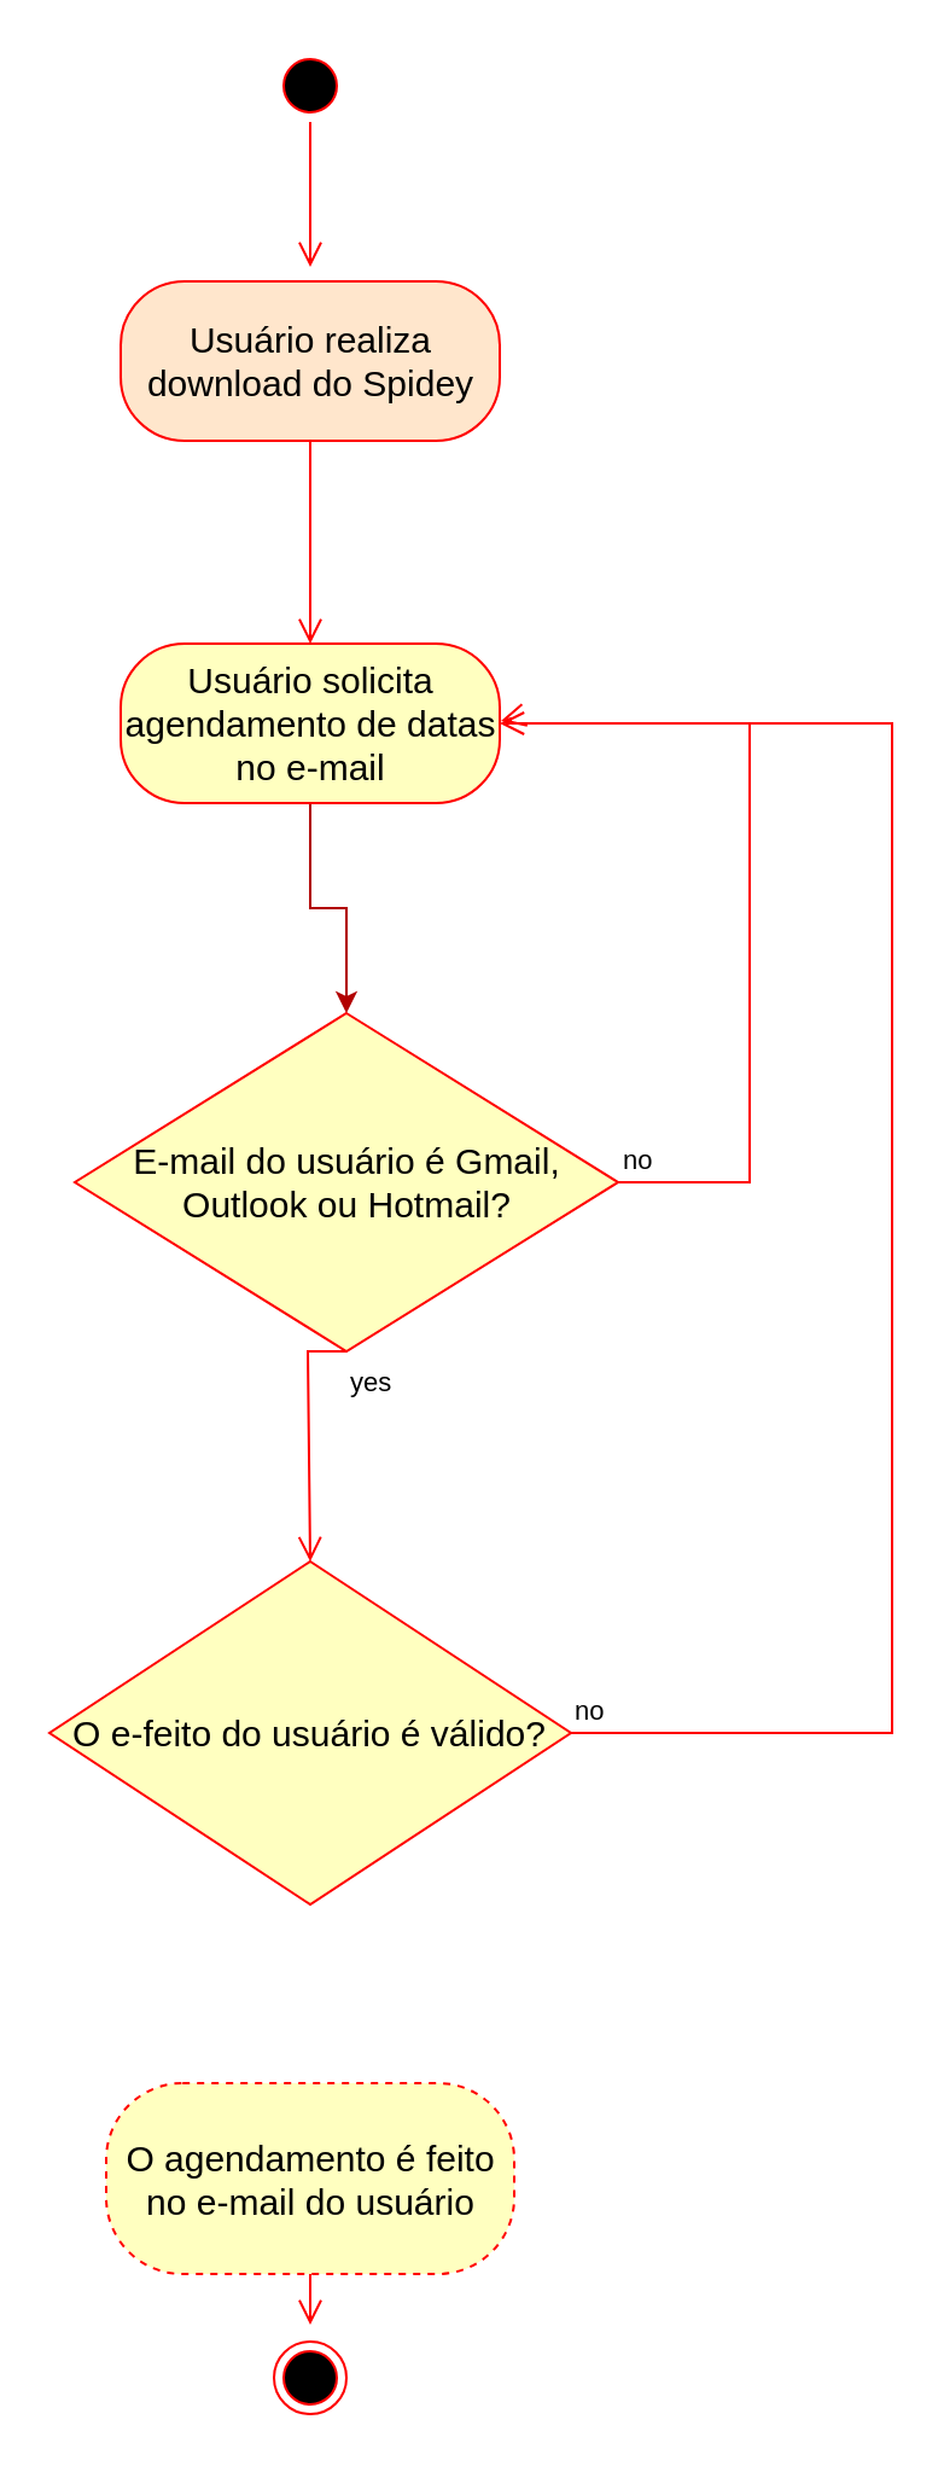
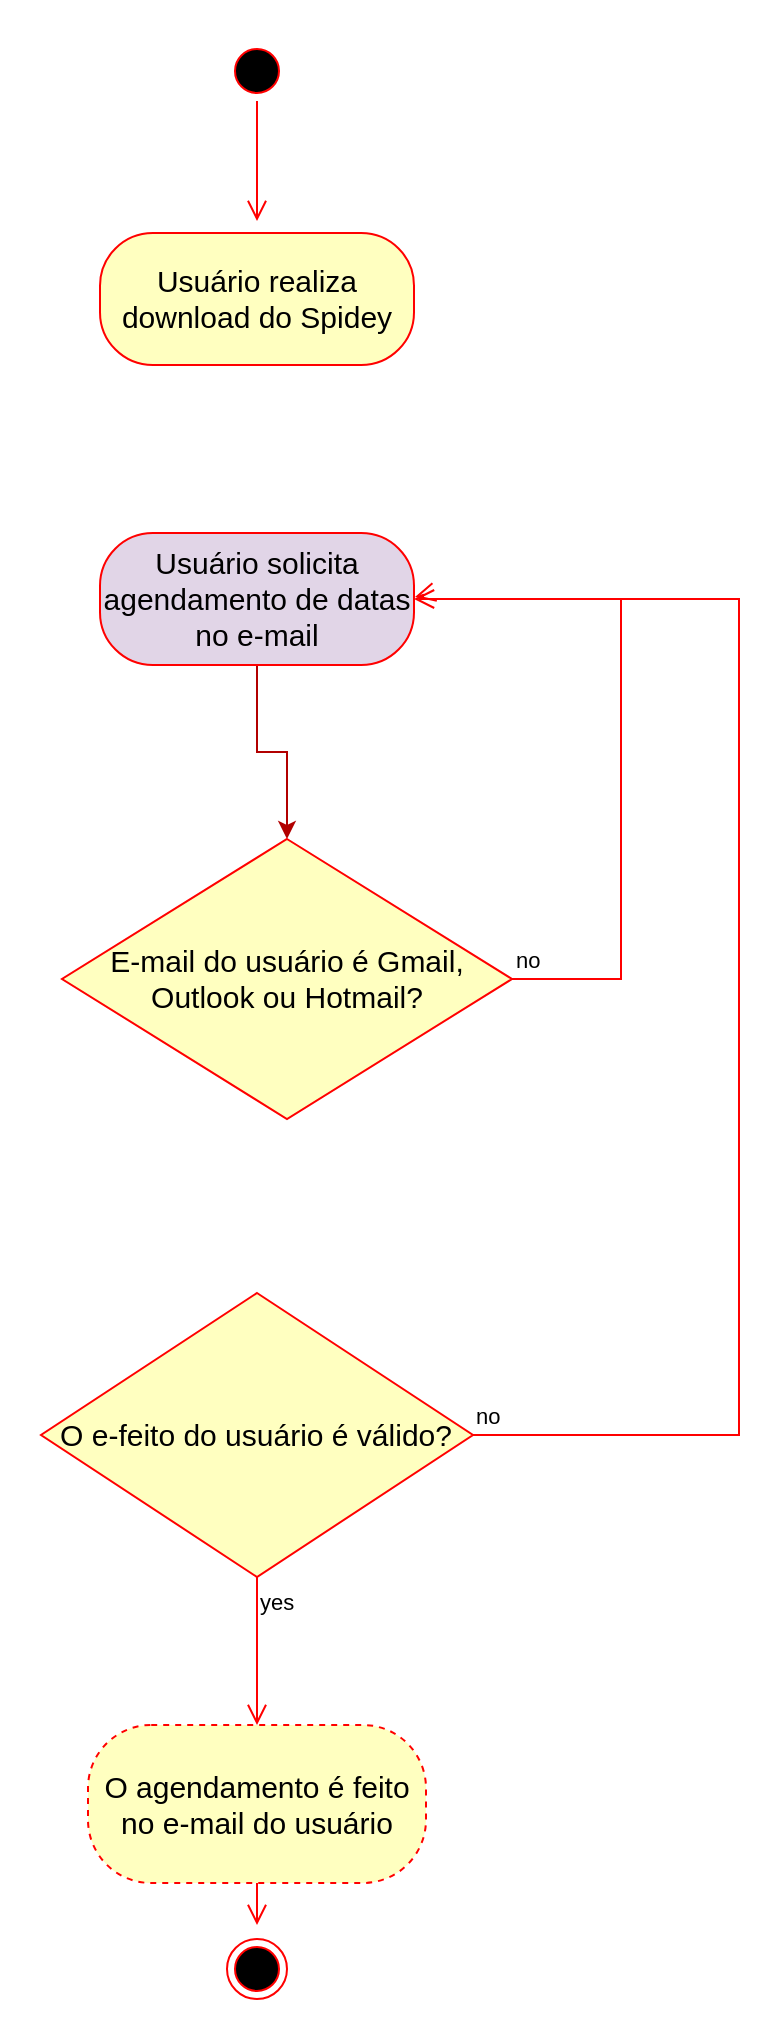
  <mxCell id="0" />
  <mxCell id="1" parent="0" />
  <mxCell id="2" value="" style="ellipse;html=1;shape=startState;fillColor=#000000;strokeColor=#ff0000;" vertex="1" parent="1"><mxGeometry x="113" y="20" width="30" height="30" as="geometry" /></mxCell>
  <mxCell id="3" value="" style="edgeStyle=orthogonalEdgeStyle;html=1;verticalAlign=bottom;endArrow=open;endSize=8;strokeColor=#ff0000;rounded=0;" edge="1" source="2" parent="1"><mxGeometry relative="1" as="geometry"><mxPoint x="128" y="110" as="targetPoint" /></mxGeometry></mxCell>
- <mxCell id="4" value="&lt;font style=&quot;font-size: 15px;&quot;&gt;Usuário realiza download do Spidey&lt;/font&gt;" style="rounded=1;whiteSpace=wrap;html=1;arcSize=40;fontColor=#000000;fillColor=#ffe6cc;strokeColor=#ff0000;" vertex="1" parent="1"><mxGeometry x="49.5" y="116" width="157" height="66" as="geometry" /></mxCell>
- <mxCell id="5" value="" style="edgeStyle=orthogonalEdgeStyle;html=1;verticalAlign=bottom;endArrow=open;endSize=8;strokeColor=#ff0000;rounded=0;entryX=0.5;entryY=0;entryDx=0;entryDy=0;" edge="1" source="4" parent="1" target="7"><mxGeometry relative="1" as="geometry"><mxPoint x="130" y="237" as="targetPoint" /></mxGeometry></mxCell>
+ <mxCell id="4" value="&lt;font style=&quot;font-size: 15px;&quot;&gt;Usuário realiza download do Spidey&lt;/font&gt;" style="rounded=1;whiteSpace=wrap;html=1;arcSize=40;fontColor=#000000;fillColor=#ffffc0;strokeColor=#ff0000;" vertex="1" parent="1"><mxGeometry x="49.5" y="116" width="157" height="66" as="geometry" /></mxCell>
  <mxCell id="6" style="edgeStyle=orthogonalEdgeStyle;rounded=0;orthogonalLoop=1;jettySize=auto;html=1;entryX=0.5;entryY=0;entryDx=0;entryDy=0;fillColor=#e51400;strokeColor=#B20000;" edge="1" parent="1" source="7" target="8"><mxGeometry relative="1" as="geometry" /></mxCell>
- <mxCell id="7" value="&lt;font style=&quot;font-size: 15px;&quot;&gt;Usuário solicita agendamento de datas no e-mail&lt;/font&gt;" style="rounded=1;whiteSpace=wrap;html=1;arcSize=40;fontColor=#000000;fillColor=#ffffc0;strokeColor=#ff0000;" vertex="1" parent="1"><mxGeometry x="49.5" y="266" width="157" height="66" as="geometry" /></mxCell>
+ <mxCell id="7" value="&lt;font style=&quot;font-size: 15px;&quot;&gt;Usuário solicita agendamento de datas no e-mail&lt;/font&gt;" style="rounded=1;whiteSpace=wrap;html=1;arcSize=40;fontColor=#000000;fillColor=#e1d5e7;strokeColor=#ff0000;" vertex="1" parent="1"><mxGeometry x="49.5" y="266" width="157" height="66" as="geometry" /></mxCell>
  <mxCell id="8" value="&lt;font style=&quot;font-size: 15px;&quot;&gt;E-mail do usuário é Gmail, Outlook ou Hotmail?&lt;/font&gt;" style="rhombus;whiteSpace=wrap;html=1;fontColor=#000000;fillColor=#ffffc0;strokeColor=#ff0000;" vertex="1" parent="1"><mxGeometry x="30.5" y="419" width="225" height="140" as="geometry" /></mxCell>
  <mxCell id="9" value="no" style="edgeStyle=orthogonalEdgeStyle;html=1;align=left;verticalAlign=bottom;endArrow=open;endSize=8;strokeColor=#ff0000;rounded=0;entryX=1;entryY=0.5;entryDx=0;entryDy=0;" edge="1" source="8" parent="1" target="7"><mxGeometry x="-1" relative="1" as="geometry"><mxPoint x="247" y="340" as="targetPoint" /><Array as="points"><mxPoint x="310" y="489" /><mxPoint x="310" y="299" /></Array></mxGeometry></mxCell>
- <mxCell id="10" value="yes" style="edgeStyle=orthogonalEdgeStyle;html=1;align=left;verticalAlign=top;endArrow=open;endSize=8;strokeColor=#ff0000;rounded=0;exitX=0.5;exitY=1;exitDx=0;exitDy=0;entryX=0.5;entryY=0;entryDx=0;entryDy=0;" edge="1" source="8" parent="1" target="11"><mxGeometry x="-1" relative="1" as="geometry"><mxPoint x="708.5" y="674" as="targetPoint" /><mxPoint x="342" y="653" as="sourcePoint" /><Array as="points"><mxPoint x="127" y="559" /><mxPoint x="127" y="646" /></Array></mxGeometry></mxCell>
  <mxCell id="11" value="&lt;font style=&quot;font-size: 15px;&quot;&gt;O e-feito do usuário é válido?&lt;/font&gt;" style="rhombus;whiteSpace=wrap;html=1;fontColor=#000000;fillColor=#ffffc0;strokeColor=#ff0000;" vertex="1" parent="1"><mxGeometry x="20" y="646" width="216" height="142" as="geometry" /></mxCell>
  <mxCell id="12" value="no" style="edgeStyle=orthogonalEdgeStyle;html=1;align=left;verticalAlign=bottom;endArrow=open;endSize=8;strokeColor=#ff0000;rounded=0;" edge="1" source="11" parent="1"><mxGeometry x="-1" relative="1" as="geometry"><mxPoint x="207" y="298" as="targetPoint" /><Array as="points"><mxPoint x="369" y="717" /><mxPoint x="369" y="299" /><mxPoint x="211" y="299" /><mxPoint x="211" y="297" /></Array></mxGeometry></mxCell>
+ <mxCell id="13" value="yes" style="edgeStyle=orthogonalEdgeStyle;html=1;align=left;verticalAlign=top;endArrow=open;endSize=8;strokeColor=#ff0000;rounded=0;entryX=0.5;entryY=0;entryDx=0;entryDy=0;" edge="1" source="11" parent="1" target="14"><mxGeometry x="-1" relative="1" as="geometry"><mxPoint x="123" y="750" as="targetPoint" /></mxGeometry></mxCell>
  <mxCell id="14" value="&lt;font style=&quot;font-size: 15px;&quot;&gt;O agendamento é feito no e-mail do usuário&lt;/font&gt;" style="rounded=1;whiteSpace=wrap;html=1;arcSize=40;fontColor=#000000;fillColor=#ffffc0;strokeColor=#ff0000;dashed=1;" vertex="1" parent="1"><mxGeometry x="43.5" y="862" width="169" height="79" as="geometry" /></mxCell>
  <mxCell id="15" value="" style="edgeStyle=orthogonalEdgeStyle;html=1;verticalAlign=bottom;endArrow=open;endSize=8;strokeColor=#ff0000;rounded=0;" edge="1" source="14" parent="1"><mxGeometry relative="1" as="geometry"><mxPoint x="128" y="962" as="targetPoint" /></mxGeometry></mxCell>
  <mxCell id="16" value="" style="ellipse;html=1;shape=endState;fillColor=#000000;strokeColor=#ff0000;" vertex="1" parent="1"><mxGeometry x="113" y="969" width="30" height="30" as="geometry" /></mxCell>
